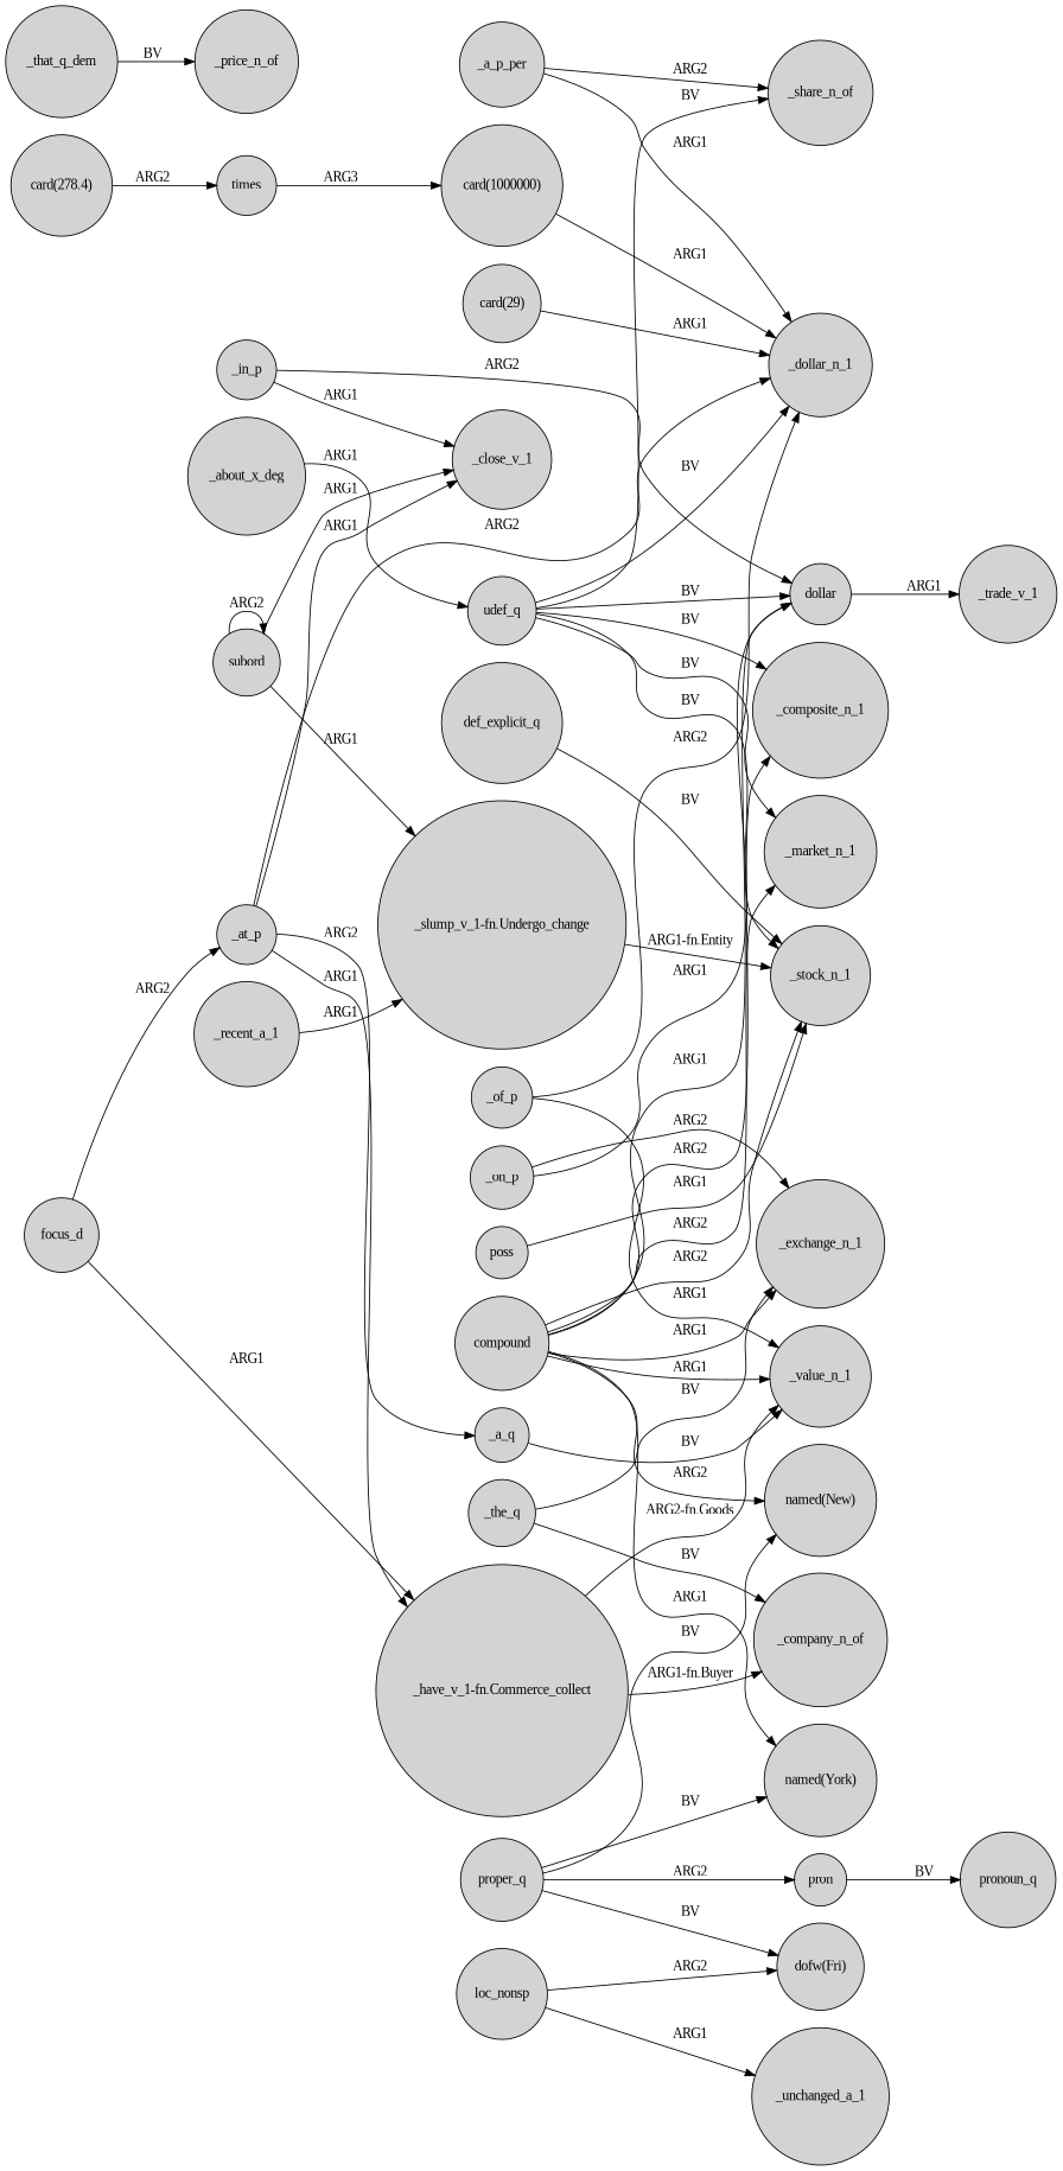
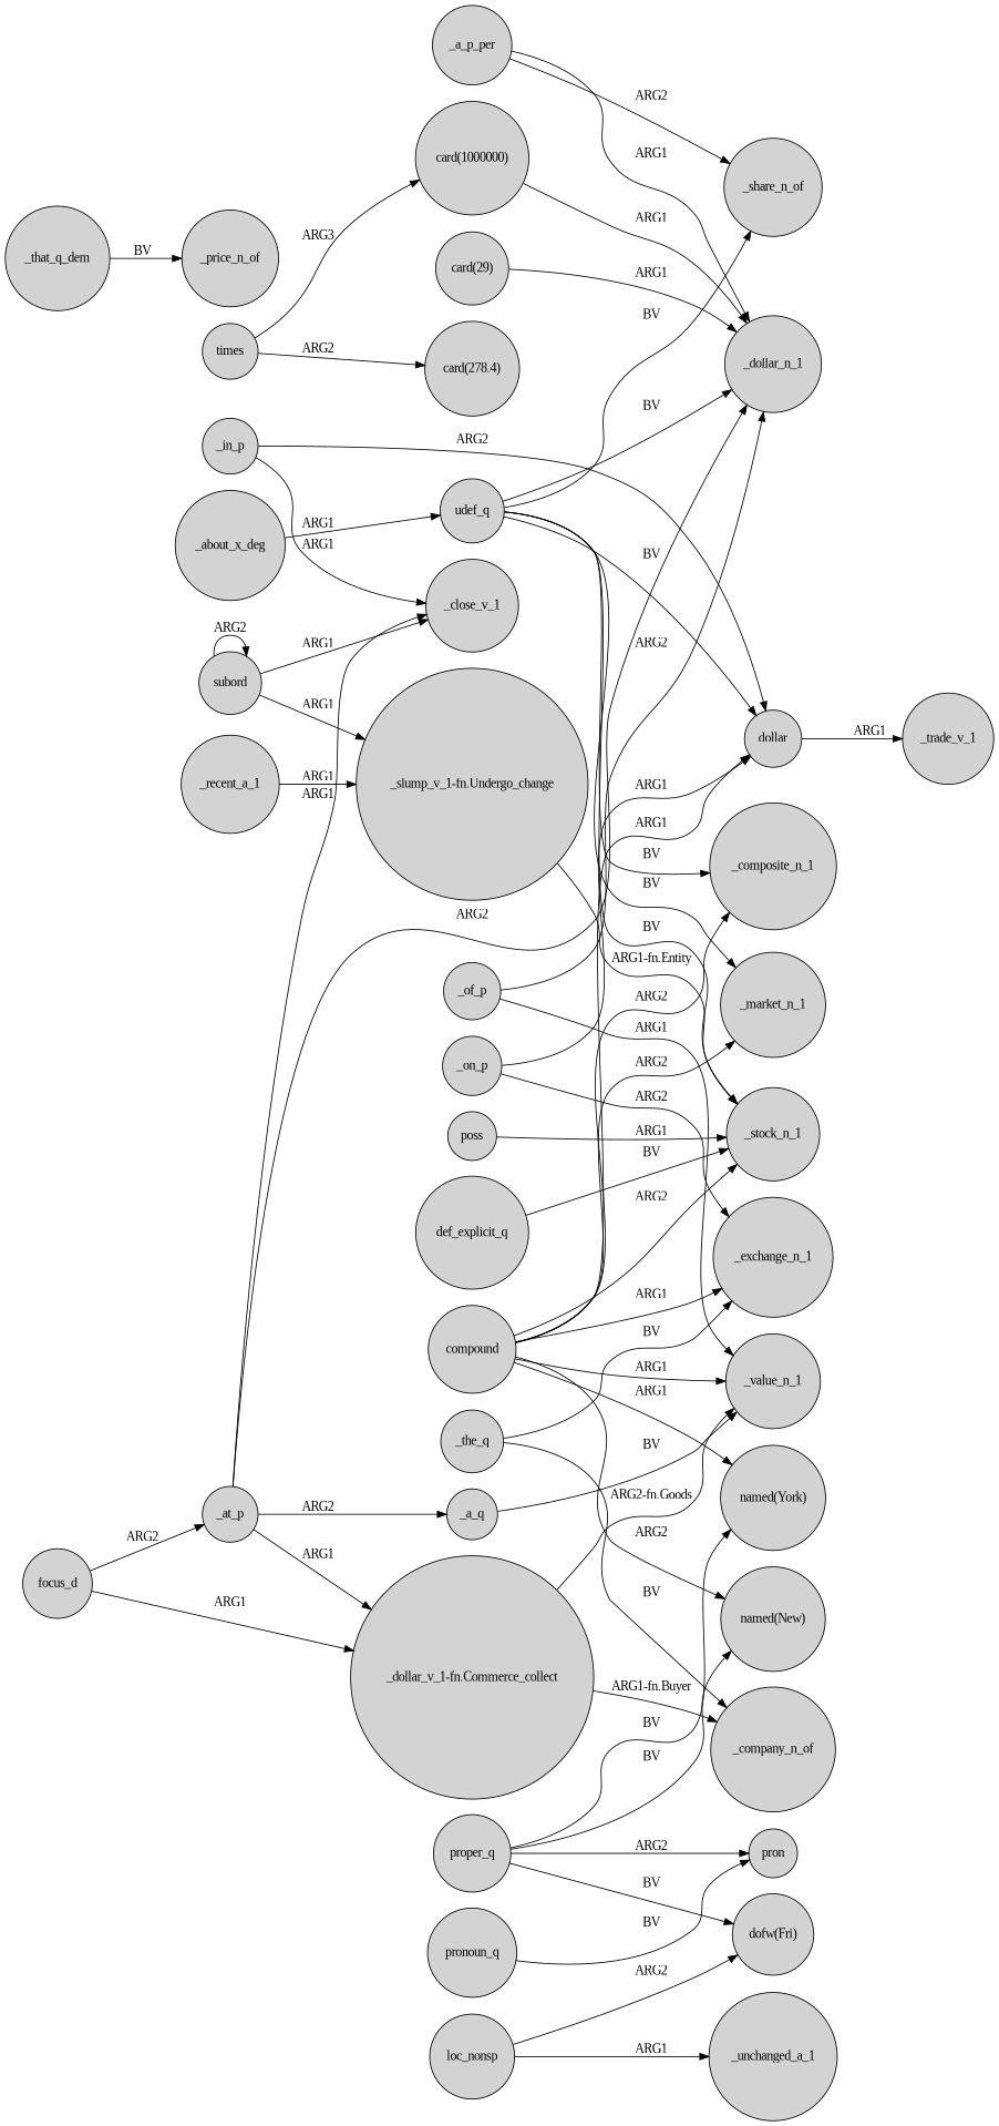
  digraph {
    fontname="Liberation Serif"
    rankdir=LR
    node [fontname="Liberation Serif" shape=circle style=filled]
    edge [fontname="Liberation Serif"]
    subord
    _close_v_1
    "_slump_v_1-fn.Undergo_change"
    _stock_n_1
    n5 [label=dollar]
    _on_p
    _exchange_n_1
    _trade_v_1
    udef_q
    _market_n_1
    _dollar_n_1
    _share_n_of
    _composite_n_1
    proper_q
    "dofw(Fri)"
    "named(New)"
    "named(York)"
    pron
    loc_nonsp
    _unchanged_a_1
    compound
    _value_n_1
    _at_p
-   "_have_v_1-fn.Commerce_collect"
+   "_have_v_1-fn.Commerce_collect" [label="_dollar_v_1-fn.Commerce_collect"]
    _a_q
    _company_n_of
    times
    "card(1000000)"
    "card(278.4)"
    def_explicit_q
    _recent_a_1
    focus_d
    _about_x_deg
    pronoun_q
    poss
    _a_p_per
    "card(29)"
    _of_p
    _that_q_dem
    _price_n_of
    _in_p
    _the_q
    subord -> subord [label=ARG2]
    subord -> _close_v_1 [label=ARG1]
    subord -> "_slump_v_1-fn.Undergo_change" [label=ARG1]
    "_slump_v_1-fn.Undergo_change" -> _stock_n_1 [label="ARG1-fn.Entity"]
    n5 -> _trade_v_1 [label=ARG1]
    _on_p -> n5 [label=ARG1]
    _on_p -> _exchange_n_1 [label=ARG2]
    udef_q -> _stock_n_1 [label=BV]
    udef_q -> n5 [label=BV]
    udef_q -> _market_n_1 [label=BV]
    udef_q -> _dollar_n_1 [label=BV]
    udef_q -> _share_n_of [label=BV]
    udef_q -> _composite_n_1 [label=BV]
    proper_q -> "dofw(Fri)" [label=BV]
    proper_q -> "named(New)" [label=BV]
    proper_q -> "named(York)" [label=BV]
    proper_q -> pron [label=ARG2]
    loc_nonsp -> "dofw(Fri)" [label=ARG2]
    loc_nonsp -> _unchanged_a_1 [label=ARG1]
    compound -> _stock_n_1 [label=ARG2]
    compound -> n5 [label=ARG1]
    compound -> _exchange_n_1 [label=ARG1]
    compound -> _market_n_1 [label=ARG2]
    compound -> _composite_n_1 [label=ARG2]
    compound -> "named(New)" [label=ARG2]
    compound -> "named(York)" [label=ARG1]
    compound -> _value_n_1 [label=ARG1]
    _at_p -> _close_v_1 [label=ARG1]
    _at_p -> _dollar_n_1 [label=ARG2]
    _at_p -> "_have_v_1-fn.Commerce_collect" [label=ARG1]
    _at_p -> _a_q [label=ARG2]
    "_have_v_1-fn.Commerce_collect" -> _value_n_1 [label="ARG2-fn.Goods"]
    "_have_v_1-fn.Commerce_collect" -> _company_n_of [label="ARG1-fn.Buyer"]
    _a_q -> _value_n_1 [label=BV]
    times -> "card(1000000)" [label=ARG3]
-   "card(278.4)" -> times [label=ARG2]
+   times -> "card(278.4)" [label=ARG2]
    "card(1000000)" -> _dollar_n_1 [label=ARG1]
    def_explicit_q -> _stock_n_1 [label=BV]
    _recent_a_1 -> "_slump_v_1-fn.Undergo_change" [label=ARG1]
    focus_d -> _at_p [label=ARG2]
    focus_d -> "_have_v_1-fn.Commerce_collect" [label=ARG1]
    _about_x_deg -> udef_q [label=ARG1]
-   pron -> pronoun_q [label=BV]
+   pronoun_q -> pron [label=BV]
    poss -> _stock_n_1 [label=ARG1]
    _a_p_per -> _dollar_n_1 [label=ARG1]
    _a_p_per -> _share_n_of [label=ARG2]
    "card(29)" -> _dollar_n_1 [label=ARG1]
    _of_p -> _dollar_n_1 [label=ARG2]
    _of_p -> _value_n_1 [label=ARG1]
    _that_q_dem -> _price_n_of [label=BV]
    _in_p -> _close_v_1 [label=ARG1]
    _in_p -> n5 [label=ARG2]
    _the_q -> _exchange_n_1 [label=BV]
    _the_q -> _company_n_of [label=BV]
  }
